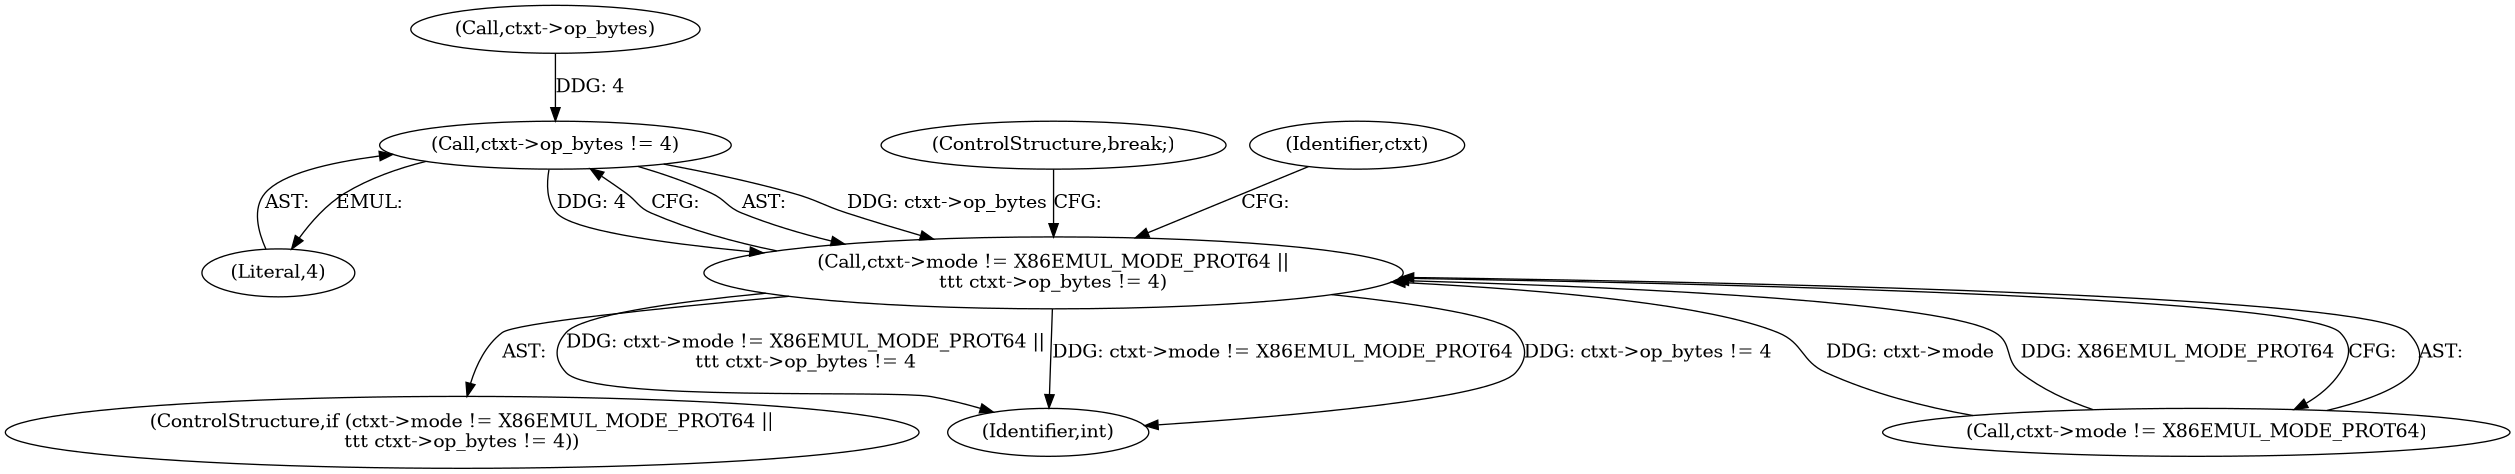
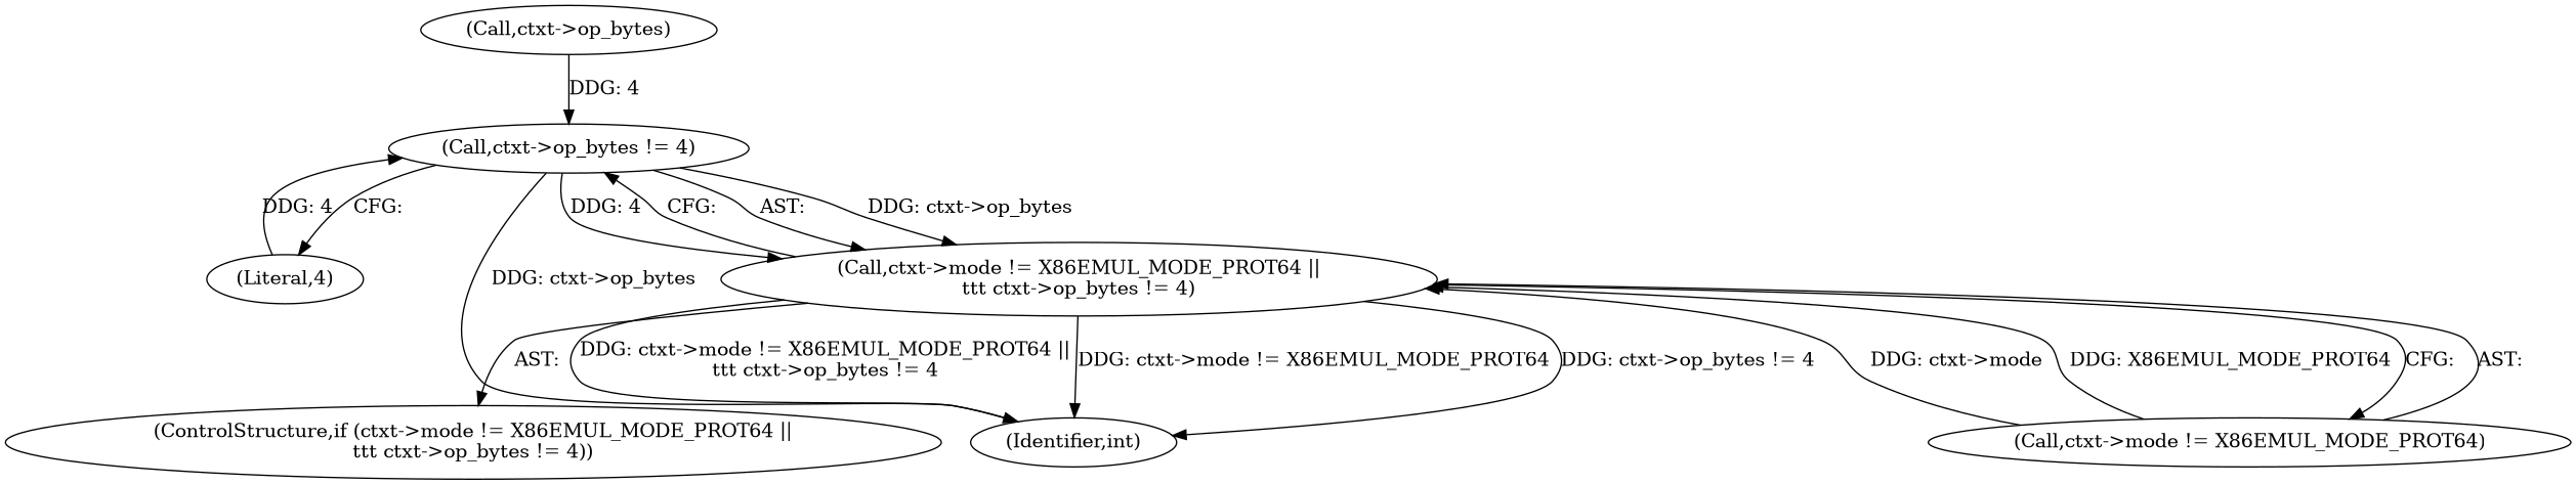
  digraph {
    n1 [label="(Call,ctxt->op_bytes != 4)"]
    n2 [label="(Call,ctxt->mode != X86EMUL_MODE_PROT64 ||\n\t\t\t ctxt->op_bytes != 4)"]
    n3 [label="(Literal,4)"]
    n4 [label="(Identifier,int)"]
    n5 [label="(ControlStructure,if (ctxt->mode != X86EMUL_MODE_PROT64 ||\n\t\t\t ctxt->op_bytes != 4))"]
    n6 [label="(Call,ctxt->mode != X86EMUL_MODE_PROT64)"]
-   n7 [label="(ControlStructure,break;)"]
-   n8 [label="(Identifier,ctxt)"]
    n9 [label="(Call,ctxt->op_bytes)"]
    n1 -> n2 [label="AST: "]
    n1 -> n2 [label="DDG: ctxt->op_bytes"]
    n1 -> n2 [label="DDG: 4"]
-   n1 -> n3 [label="EMUL: "]
+   n1 -> n3 [label="CFG: "]
+   n1 -> n4 [label="DDG: ctxt->op_bytes"]
    n2 -> n1 [label="CFG: "]
    n2 -> n4 [label="DDG: ctxt->mode != X86EMUL_MODE_PROT64"]
    n2 -> n4 [label="DDG: ctxt->op_bytes != 4"]
    n2 -> n4 [label="DDG: ctxt->mode != X86EMUL_MODE_PROT64 ||\n\t\t\t ctxt->op_bytes != 4"]
    n2 -> n5 [label="AST: "]
    n2 -> n6 [label="CFG: "]
-   n3 -> n1 [label="AST: "]
+   n3 -> n1 [label="DDG: 4"]
    n6 -> n2 [label="AST: "]
    n6 -> n2 [label="DDG: ctxt->mode"]
    n6 -> n2 [label="DDG: X86EMUL_MODE_PROT64"]
-   n7 -> n2 [label="CFG: "]
-   n8 -> n2 [label="CFG: "]
    n9 -> n1 [label="DDG: 4"]
  }
